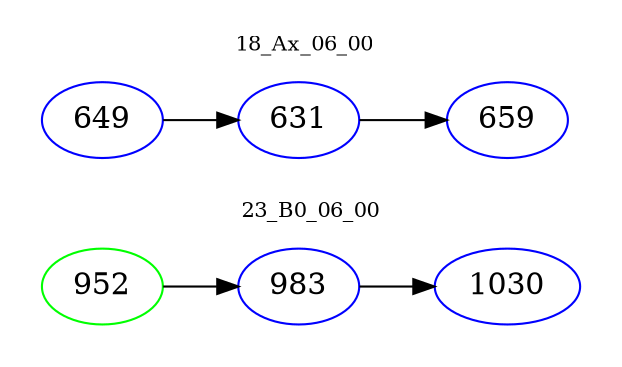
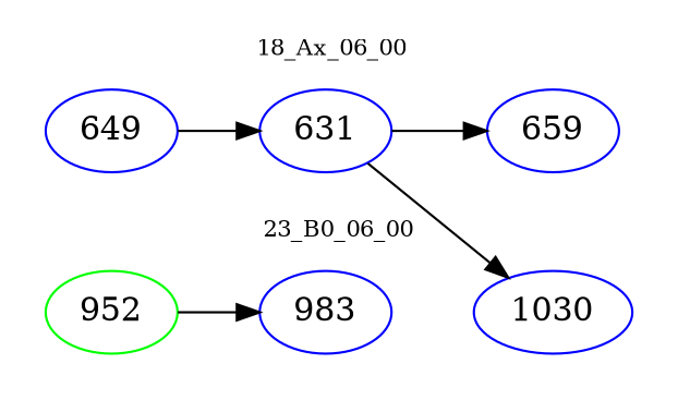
  digraph {
    rankdir=LR
    node [color=blue]
    edge [color=black]
    n1 [label=649]
    n2 [label=631]
    n3 [label=659]
    n4 [color=green label=952]
    n5 [label=983]
    n6 [label=1030]
    subgraph cluster_1 {
      color=white
      fontsize=10
      label="18_Ax_06_00"
      n1
      n2
      n3
    }
    subgraph cluster_2 {
      color=white
      fontsize=10
      label="23_B0_06_00"
      n4
      n5
      n6
    }
    n1 -> n2
    n2 -> n3
    n4 -> n5
-   n5 -> n6
+   n2 -> n6
  }
